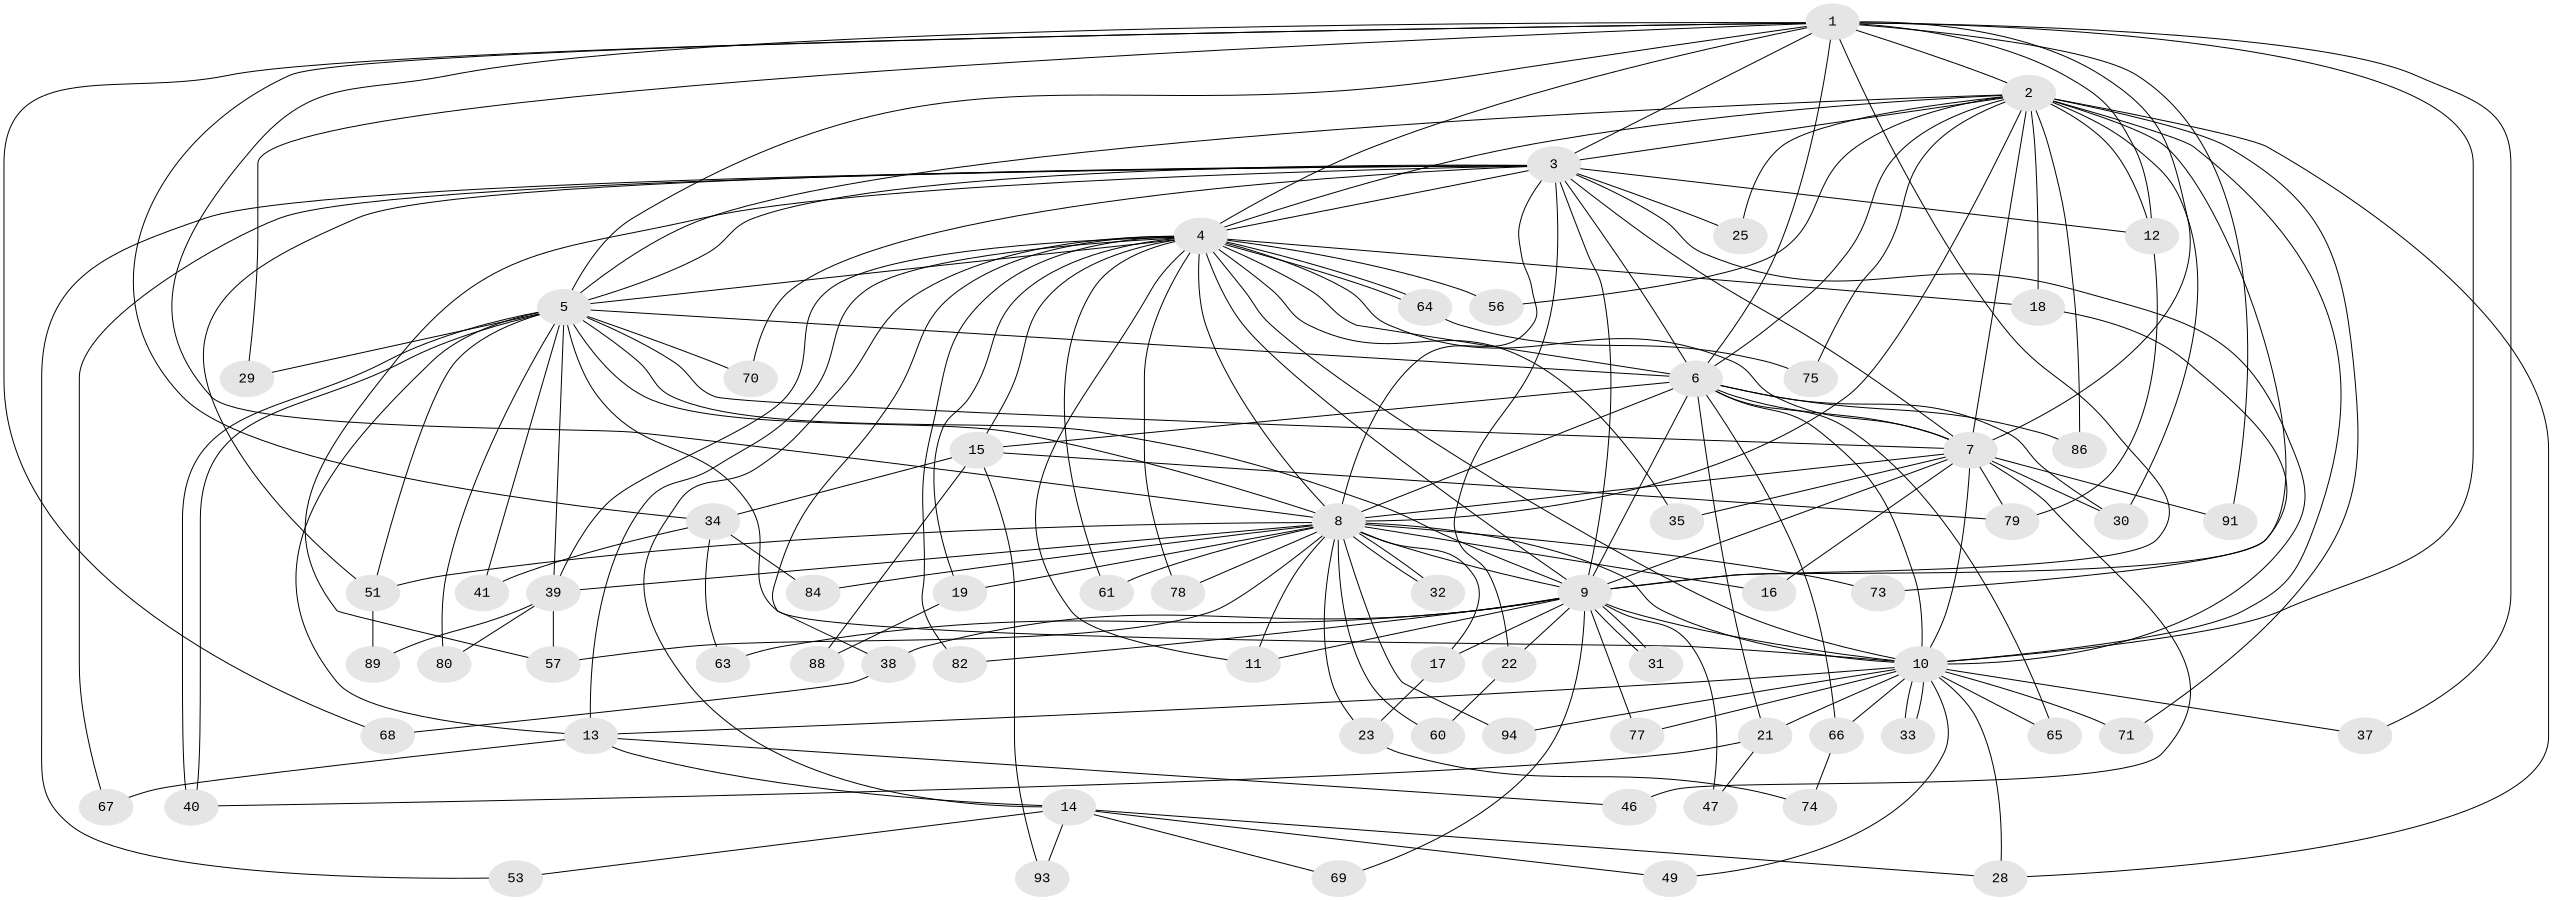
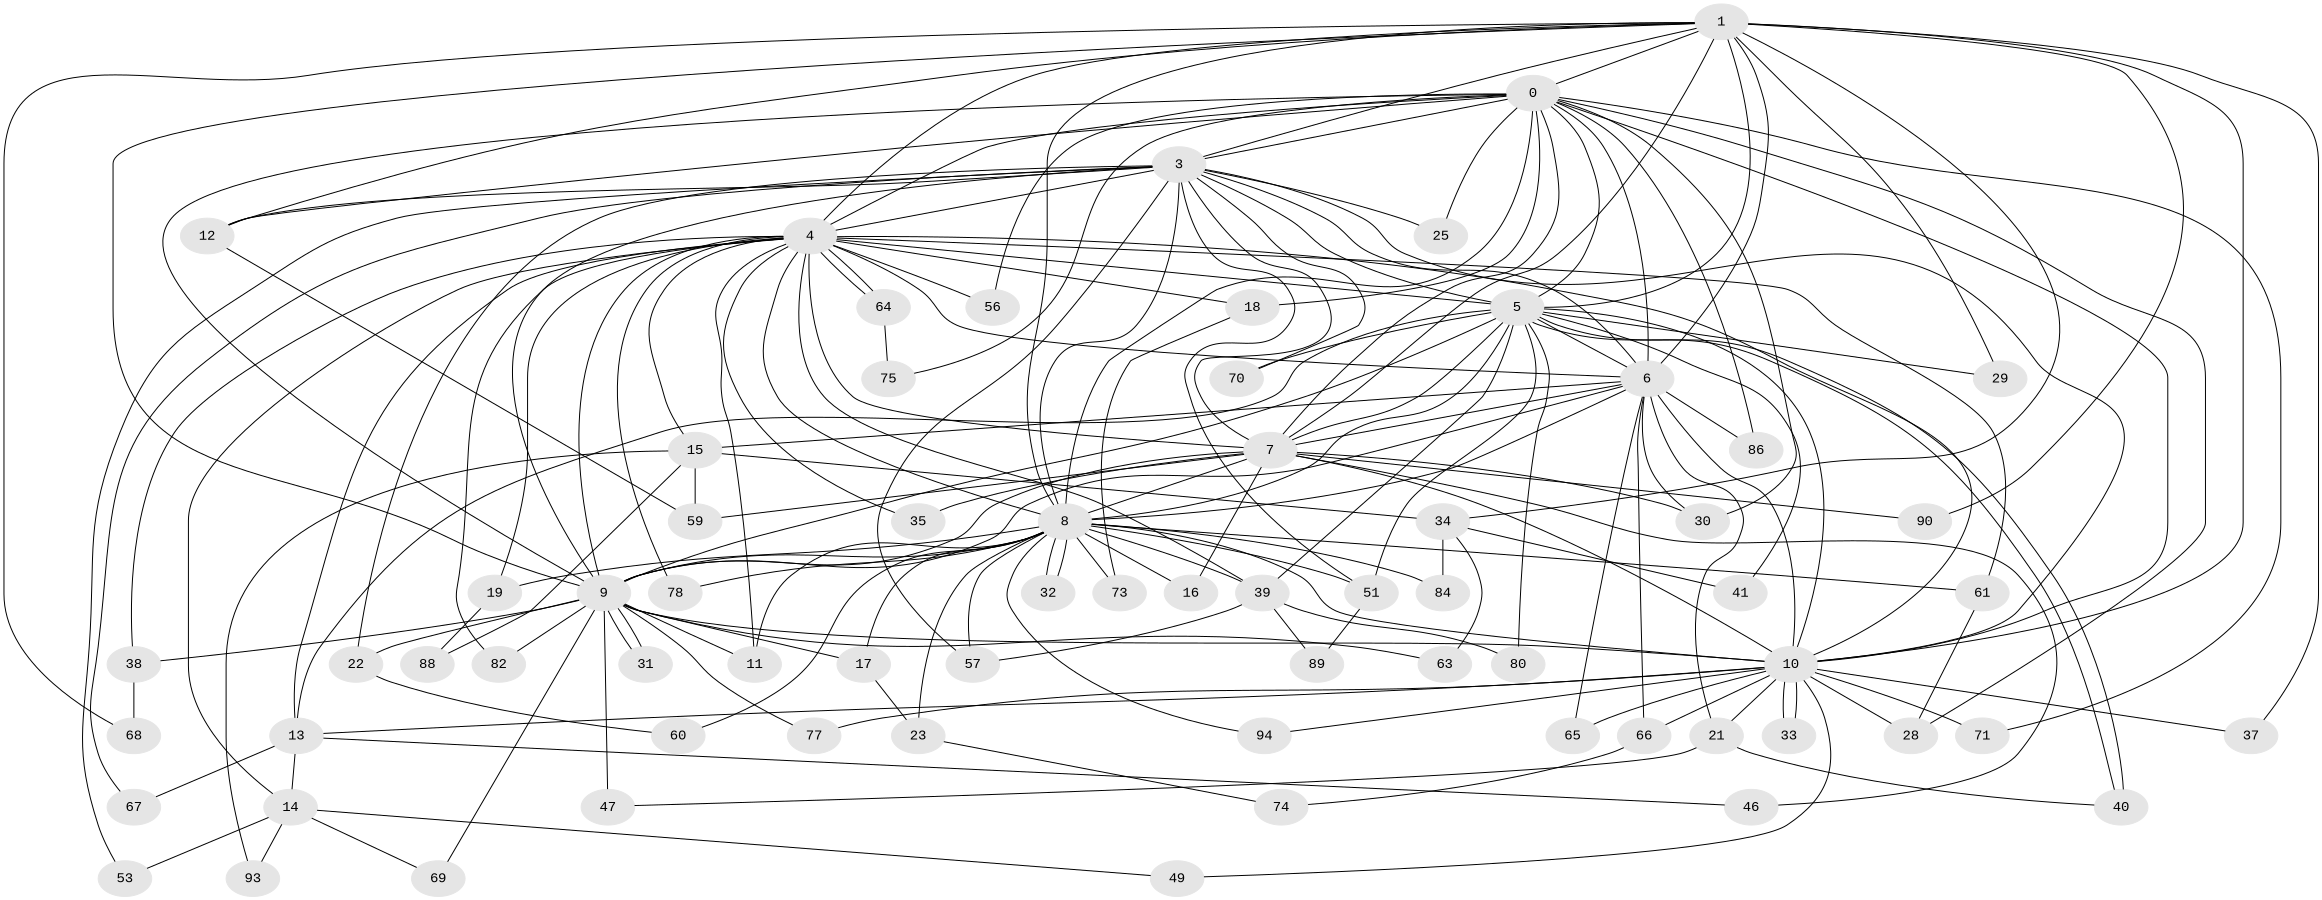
  graph {
    fontname="Liberation Mono"
    node [color=gray90 fontname="Liberation Mono" style=filled]
    edge [fontname="Liberation Mono"]
    1 [super="+22"]
-   2 [super="+55"]
+   2 [super="+55" label=0]
    3 [super="+43"]
    4 [super="+36"]
    5 [super="+54"]
    6 [super="+24"]
    7 [super="+72"]
    8 [super="+26"]
    9 [super="+90"]
    10 [super="+42"]
    12
    29
    34
    37
    68
-   91
+   91 [label=90]
    18 [super="+45"]
    25
    28
    30 [super="+52"]
    56
    71
    75
    86
    n25 [label=22]
    51 [super="+87"]
    53
    57 [super="+76"]
    67
    70
    11
    13 [super="+58"]
    14 [super="+48"]
    15 [super="+79"]
    19 [super="+20"]
    35
    38
    39 [super="+44"]
    61
    64
    78
    82
    40
    41 [super="+92"]
    80 [super="+81"]
    21 [super="+83"]
    65
    66
    16
    46
-   59 [label=79]
+   59
    17 [super="+50"]
    23
    32
    60
    73
    84
    94
    31
    47 [super="+62"]
    63
    69
    77
    33
    49
    89
    93
    88
    74
    1 -- 2
    1 -- 3
    1 -- 4
    1 -- 5
    1 -- 6
    1 -- 7
    1 -- 8
    1 -- 9
    1 -- 10
    1 -- 12
    1 -- 29
    1 -- 34
    1 -- 37
    1 -- 68
    1 -- 91
    2 -- 3
    2 -- 4
    2 -- 5
    2 -- 6
    2 -- 7
    2 -- 8 [weight=2]
    2 -- 9
    2 -- 10
    2 -- 12
    2 -- 18
    2 -- 25
    2 -- 28
    2 -- 30
    2 -- 56
    2 -- 71
    2 -- 75
    2 -- 86
    3 -- 4
    3 -- 5
    3 -- 6
    3 -- 7
    3 -- 8
    3 -- 9 [weight=2]
    3 -- 10
    3 -- 12
    3 -- 25
    3 -- n25
    3 -- 51
    3 -- 53
    3 -- 57
    3 -- 67
    3 -- 70
    4 -- 5
    4 -- 6 [weight=2]
    4 -- 7
    4 -- 8
    4 -- 9 [weight=2]
    4 -- 10
    4 -- 18 [weight=2]
    4 -- 56
    4 -- 11
    4 -- 13
    4 -- 14
    4 -- 15
    4 -- 19 [weight=2]
    4 -- 35
    4 -- 38
    4 -- 39
    4 -- 61
    4 -- 64
    4 -- 64
    4 -- 78
    4 -- 82
    5 -- 6
    5 -- 7 [weight=2]
    5 -- 8 [weight=2]
    5 -- 9
    5 -- 10
    5 -- 29
    5 -- 51
    5 -- 70
    5 -- 13
    5 -- 39
    5 -- 40
    5 -- 40
    5 -- 41 [weight=2]
    5 -- 80 [weight=2]
    6 -- 7
    6 -- 8
    6 -- 9
    6 -- 10 [weight=2]
    6 -- 30
    6 -- 86
    6 -- 15
    6 -- 21
    6 -- 65
    6 -- 66
    7 -- 8
    7 -- 9
    7 -- 10
    7 -- 91
    7 -- 30
    7 -- 35
    7 -- 16
    7 -- 46
    7 -- 59
    8 -- 9 [weight=2]
    8 -- 10
    8 -- 51
    8 -- 57
    8 -- 11
    8 -- 19
    8 -- 39
    8 -- 61
    8 -- 78
    8 -- 16
    8 -- 17 [weight=2]
    8 -- 23
    8 -- 32
    8 -- 32
    8 -- 60
    8 -- 73
    8 -- 84
    8 -- 94
    9 -- 10
    9 -- n25
    9 -- 11
    9 -- 38
    9 -- 82
    9 -- 17
    9 -- 31
    9 -- 31
    9 -- 47 [weight=2]
    9 -- 63
    9 -- 69
    9 -- 77
    10 -- 37
    10 -- 28
    10 -- 71
    10 -- 13
    10 -- 21
    10 -- 65
    10 -- 66
    10 -- 94
    10 -- 77
    10 -- 33
    10 -- 33
    10 -- 49
    12 -- 59
    34 -- 41
    34 -- 84
    34 -- 63
    18 -- 73
    n25 -- 60
    51 -- 89
    13 -- 67
    13 -- 14
    13 -- 46
-   14 -- 28
+   61 -- 28
    14 -- 53
    14 -- 69
    14 -- 49
    14 -- 93
    15 -- 34
    15 -- 59
    15 -- 93
    15 -- 88
    19 -- 88
    38 -- 68
    39 -- 57
    39 -- 80
    39 -- 89
    64 -- 75
    21 -- 40
    21 -- 47
    66 -- 74
    17 -- 23
    23 -- 74
  }
